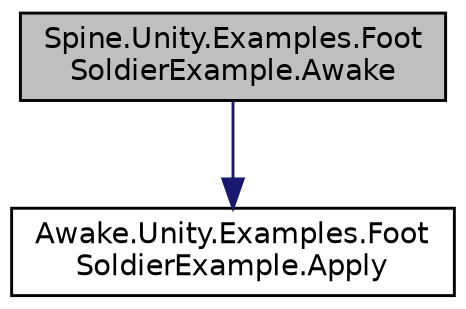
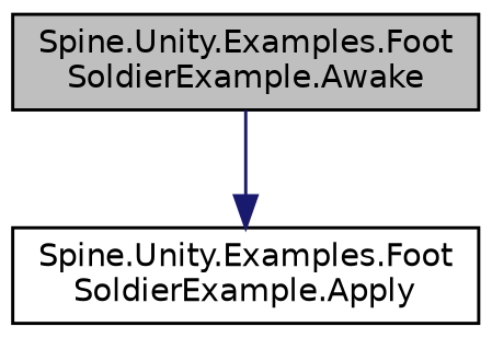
  digraph {
    rankdir=TB
    node [color=black fontname=Helvetica fontsize=10 shape=record style=filled]
    n1 [fillcolor=grey75 fontcolor=black height=0.2 label="Spine.Unity.Examples.Foot\lSoldierExample.Awake" width=0.4]
-   n2 [fillcolor=white height=0.2 label="Awake.Unity.Examples.Foot\lSoldierExample.Apply" width=0.4]
+   n2 [fillcolor=white height=0.2 label="Spine.Unity.Examples.Foot\lSoldierExample.Apply" width=0.4]
    n1 -> n2 [color=midnightblue fontname=Helvetica fontsize=10 labelfontname=Helvetica labelfontsize=10 style=solid]
  }
